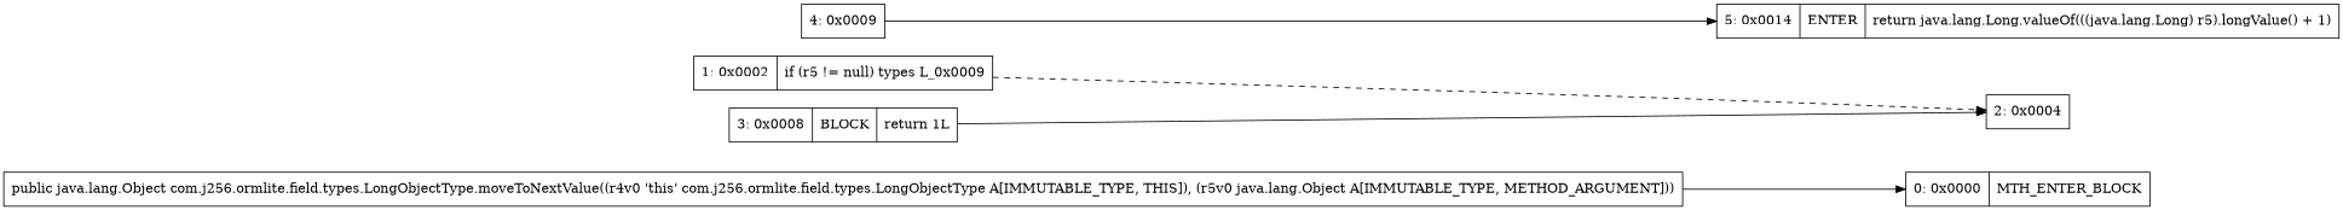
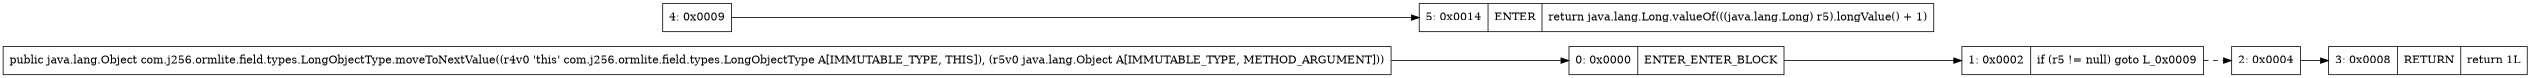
  digraph {
    rankdir=LR
    node [shape=record]
-   n1 [label="{0\:\ 0x0000|MTH_ENTER_BLOCK\l}"]
-   n2 [label="{1\:\ 0x0002|if (r5 != null) types L_0x0009\l}"]
+   n1 [label="{0\:\ 0x0000|ENTER_ENTER_BLOCK\l}"]
+   n2 [label="{1\:\ 0x0002|if (r5 != null) goto L_0x0009\l}"]
    n3 [label="{2\:\ 0x0004}"]
-   n4 [label="{3\:\ 0x0008|BLOCK\l|return 1L\l}"]
+   n4 [label="{3\:\ 0x0008|RETURN\l|return 1L\l}"]
    n5 [label="{4\:\ 0x0009}"]
    n6 [label="{5\:\ 0x0014|ENTER\l|return java.lang.Long.valueOf(((java.lang.Long) r5).longValue() + 1)\l}"]
    n7 [label="{public java.lang.Object com.j256.ormlite.field.types.LongObjectType.moveToNextValue((r4v0 'this' com.j256.ormlite.field.types.LongObjectType A[IMMUTABLE_TYPE, THIS]), (r5v0 java.lang.Object A[IMMUTABLE_TYPE, METHOD_ARGUMENT])) }"]
+   n1 -> n2
    n2 -> n3 [style=dashed]
-   n4 -> n3
+   n3 -> n4
    n5 -> n6
    n7 -> n1
  }
